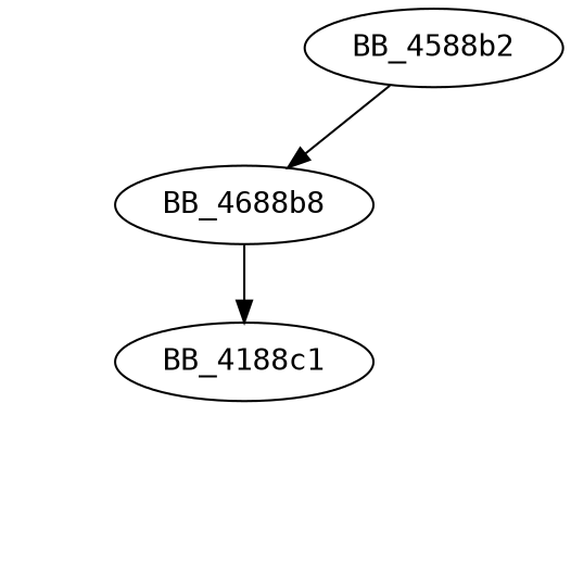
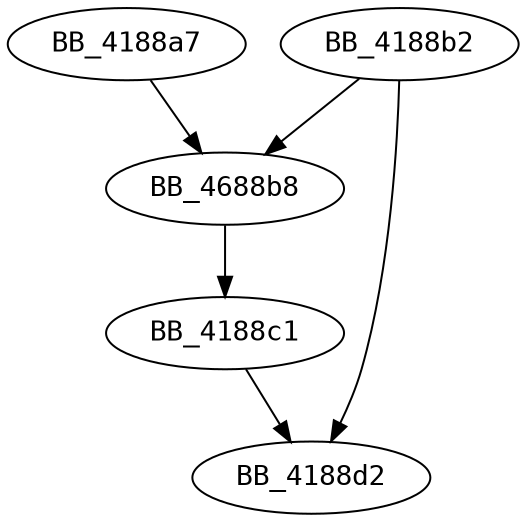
  digraph {
    fontname="DejaVu Sans Mono"
    node [fontname="DejaVu Sans Mono"]
    edge [fontname="DejaVu Sans Mono"]
    n1 [label=BB_4688b8]
-   BB_4188b2 [label=BB_4588b2]
+   BB_4188a7
+   BB_4188b2
+   BB_4188d2
    BB_4188c1
    n1 -> BB_4188c1
+   BB_4188a7 -> n1
    BB_4188b2 -> n1
+   BB_4188b2 -> BB_4188d2
+   BB_4188c1 -> BB_4188d2
  }
